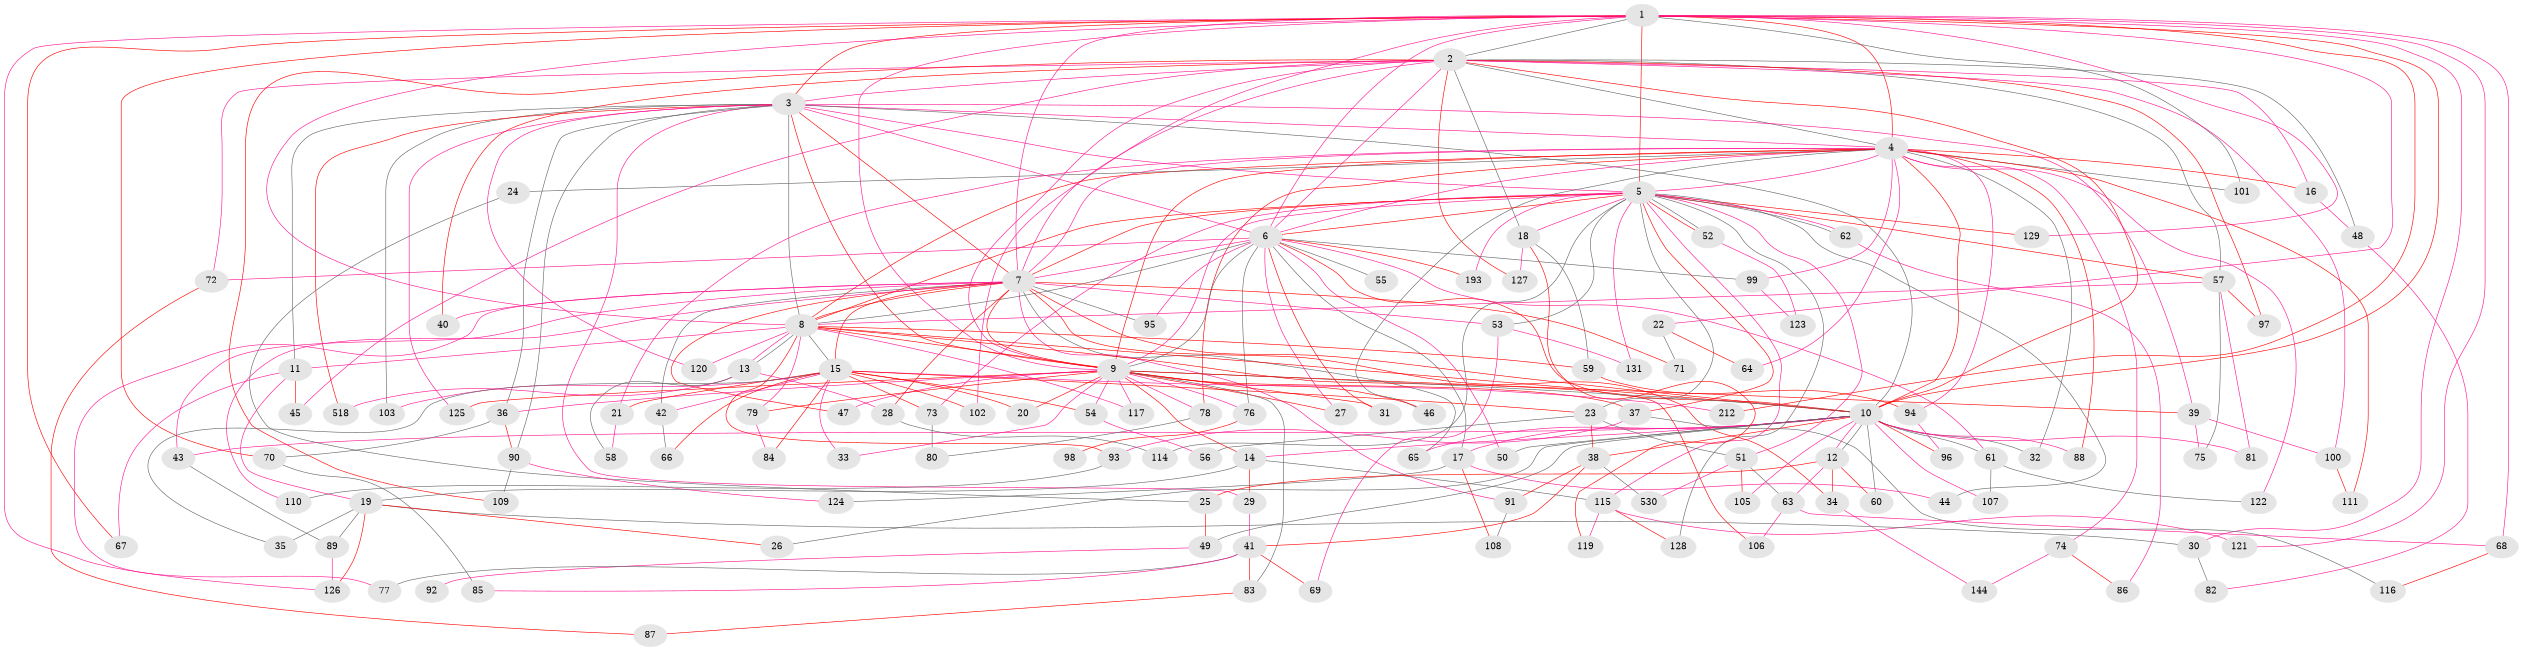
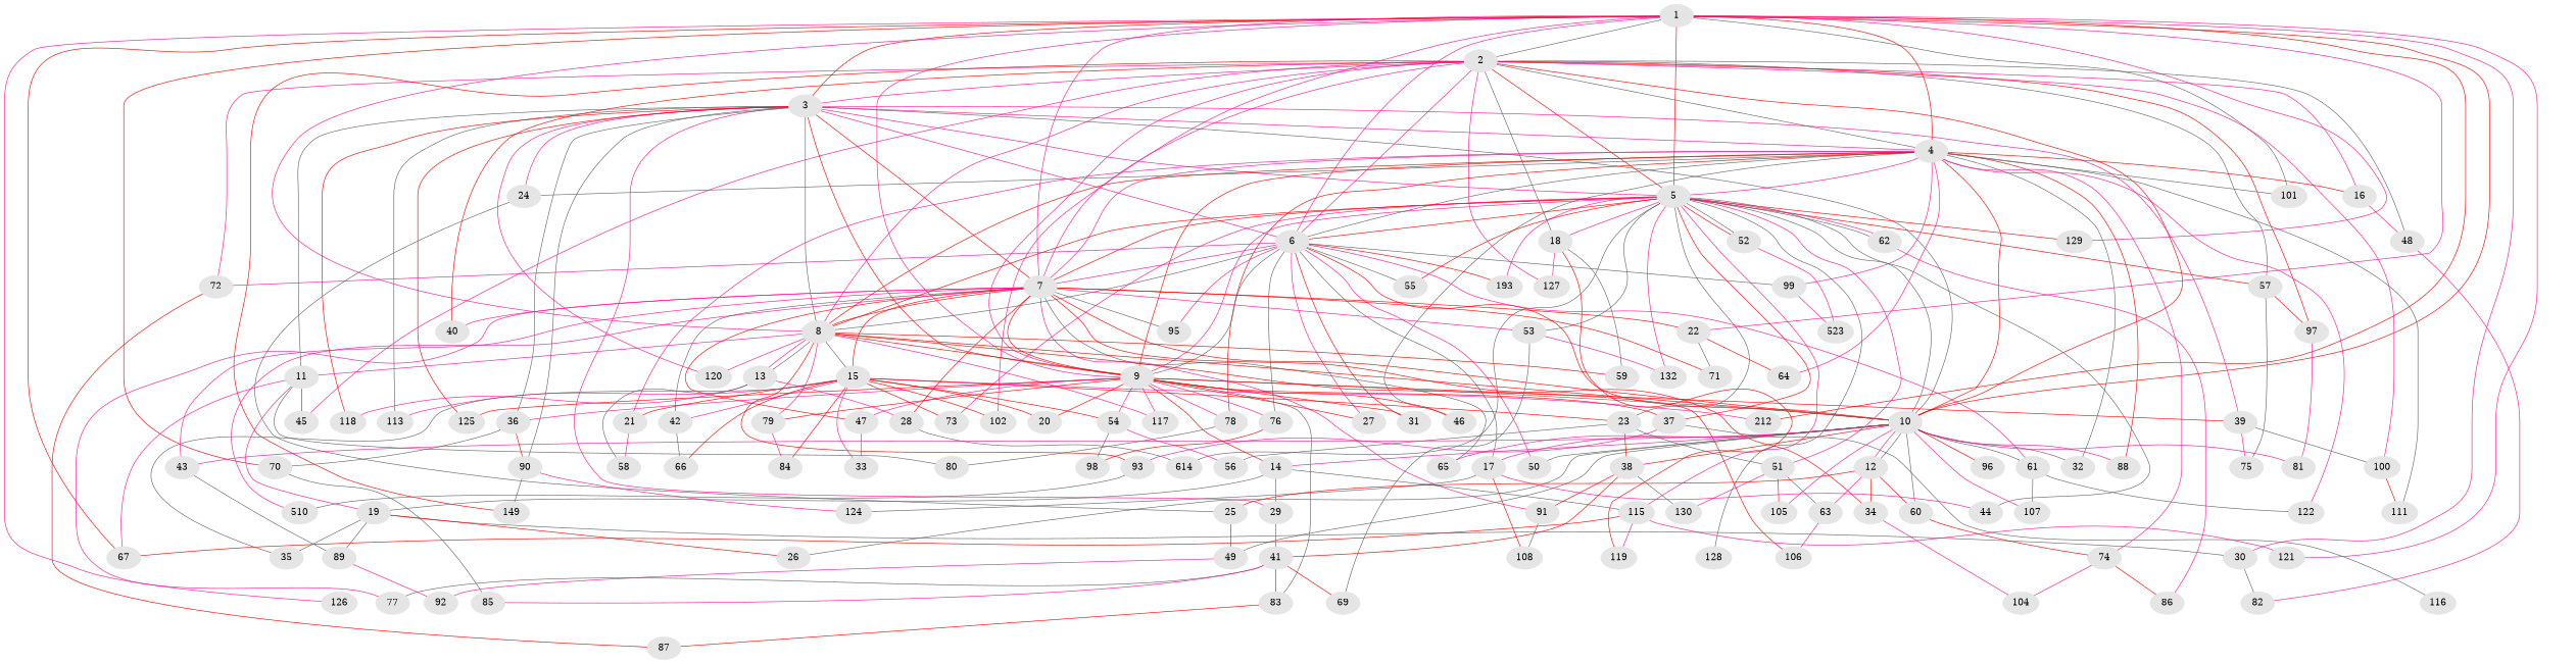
  graph {
    node [color=gray90 style=filled]
    edge [color=deeppink]
    1
    2
    3
    4
    5
    6
    7
    8
    9
    10
    22
    30
    67
-   68
    70
    101
    102
    n18 [label=212]
    121
    126
    129
    16
    18
    40
    45
    48
    57
    72
    97
    100
-   109
+   109 [label=149]
    127
    11
    24
    29
    36
    39
    90
-   103
-   118 [label=518]
+   103 [label=113]
+   118
    120
    125
    21
    32
    46
    64
    74
    78
    88
-   94
    99
    111
    122
    23
    37
    44
    51
    52
    53
    55
    62
    73
    n63 [label=193]
-   114
+   114 [label=614]
    115
    128
-   132 [label=131]
+   132
    17
    27
    31
    50
    61
    76
    95
    15
    28
    34
    42
    43
    47
    65
    71
    77
    91
-   110
+   110 [label=510]
    13
    59
    79
    93
    106
    117
    14
    20
    33
    54
    83
    12
    26
    38
    49
    60
    81
    96
    105
    107
    82
    116
    85
    119
    75
    87
    19
    25
    41
    124
    58
-   104 [label=144]
+   104
    86
    80
-   123
+   123 [label=523]
    56
    63
-   130 [label=530]
+   130
    69
    108
    98
    35
    66
    84
    89
    92
    1 -- 2 [color=gray40]
    1 -- 3 [color=red]
    1 -- 4 [color=red]
    1 -- 5 [color=red]
    1 -- 6
    1 -- 7
    1 -- 8
    1 -- 9
    1 -- 10 [color=red]
    1 -- 22
    1 -- 30
    1 -- 67 [color=red]
-   1 -- 68
    1 -- 70 [color=red]
    1 -- 101 [color=gray40]
    1 -- 102
    1 -- n18 [color=red]
    1 -- 121
    1 -- 126
    1 -- 129
    2 -- 3
    2 -- 4 [color=gray40]
+   2 -- 5 [color=red]
    2 -- 6
    2 -- 7
-   57 -- 8
+   2 -- 8
    2 -- 9
    2 -- 10 [color=red]
    2 -- 16
    2 -- 18 [color=gray40]
    2 -- 40 [color=red]
    2 -- 45
    2 -- 48 [color=gray40]
    2 -- 57 [color=gray40]
    2 -- 72
    2 -- 97 [color=red]
    2 -- 100
    2 -- 109 [color=red]
-   2 -- 127 [color=red]
+   2 -- 127
    3 -- 4
    3 -- 5
    3 -- 6
    3 -- 7 [color=red]
    3 -- 8 [color=gray40]
    3 -- 9 [color=red]
    3 -- 10 [color=gray40]
    3 -- 11 [color=gray40]
+   3 -- 24
    3 -- 29
    3 -- 36 [color=gray40]
    3 -- 39
    3 -- 90 [color=gray40]
    3 -- 103 [color=gray40]
    3 -- 118 [color=red]
    3 -- 120
-   3 -- 125
+   3 -- 125 [color=red]
    4 -- 5
-   4 -- 6
+   4 -- 6 [color=gray40]
    4 -- 7
    4 -- 8 [color=red]
    4 -- 9 [color=red]
    4 -- 10 [color=red]
    4 -- 101 [color=gray40]
    4 -- 16 [color=red]
    4 -- 24 [color=gray40]
    4 -- 21
    4 -- 32 [color=gray40]
    4 -- 46 [color=gray40]
    4 -- 64
    4 -- 74
    4 -- 78 [color=red]
    4 -- 88 [color=red]
-   4 -- 94
    4 -- 99
-   4 -- 111 [color=red]
+   4 -- 111 [color=gray40]
    4 -- 122
    5 -- 6 [color=red]
    5 -- 7 [color=red]
    5 -- 8 [color=red]
    5 -- 9
+   5 -- 10 [color=gray40]
    5 -- 129 [color=red]
    5 -- 18
    5 -- 57 [color=red]
    5 -- 23 [color=gray40]
    5 -- 37 [color=red]
    5 -- 44 [color=gray40]
    5 -- 51
    5 -- 52 [color=red]
    5 -- 52 [color=gray40]
    5 -- 53 [color=gray40]
+   5 -- 55 [color=red]
    5 -- 62 [color=gray40]
    5 -- 62
    5 -- 73
    5 -- n63
    5 -- 114 [color=gray40]
    5 -- 115
    5 -- 128 [color=gray40]
    5 -- 132
    6 -- 7
    6 -- 8 [color=gray40]
    6 -- 9 [color=gray40]
    6 -- 10 [color=red]
    6 -- 72
    6 -- 99 [color=gray40]
    6 -- 55 [color=gray40]
    6 -- n63 [color=red]
    6 -- 17 [color=gray40]
    6 -- 27
    6 -- 31 [color=red]
    6 -- 50
    6 -- 61
    6 -- 76 [color=gray40]
    6 -- 95
    7 -- 8 [color=red]
    7 -- 9 [color=red]
    7 -- 10 [color=red]
+   7 -- 22 [color=red]
    7 -- 40
    7 -- 53
    7 -- 95 [color=gray40]
    7 -- 15 [color=red]
    7 -- 28 [color=red]
    7 -- 34 [color=red]
    7 -- 42 [color=gray40]
    7 -- 43
    7 -- 47 [color=red]
    7 -- 65 [color=gray40]
    7 -- 71 [color=red]
    7 -- 77
    7 -- 91
    7 -- 110
    8 -- 9 [color=red]
    8 -- 10 [color=red]
    8 -- 11
    8 -- 120
    8 -- 15 [color=gray40]
    8 -- 13
    8 -- 13 [color=gray40]
    8 -- 59 [color=red]
    8 -- 79
    8 -- 93 [color=red]
    8 -- 106 [color=red]
    8 -- 117
    9 -- 10 [color=gray40]
    9 -- 36
    9 -- 39 [color=red]
    9 -- 125 [color=red]
    9 -- 46 [color=red]
    9 -- 78
    9 -- 37 [color=red]
    9 -- 27 [color=red]
    9 -- 31 [color=red]
    9 -- 76
    9 -- 47
    9 -- 79 [color=red]
    9 -- 117
    9 -- 14 [color=red]
    9 -- 20 [color=red]
-   9 -- 33
+   47 -- 33
    9 -- 54
    9 -- 83 [color=gray40]
    10 -- 32 [color=gray40]
    10 -- 88
    10 -- 17
    10 -- 50 [color=gray40]
    10 -- 61 [color=gray40]
    10 -- 43
    10 -- 65
    10 -- 14
    10 -- 12
    10 -- 12 [color=gray40]
    10 -- 26 [color=gray40]
    10 -- 38 [color=red]
    10 -- 49 [color=gray40]
    10 -- 60 [color=gray40]
    10 -- 81
    10 -- 96 [color=red]
    10 -- 105
    10 -- 107
    22 -- 64 [color=red]
    22 -- 71 [color=gray40]
    30 -- 82 [color=gray40]
-   68 -- 116 [color=red]
    70 -- 85 [color=gray40]
    16 -- 48
    18 -- 127
    18 -- 59 [color=gray40]
    18 -- 119 [color=red]
    48 -- 82
    57 -- 97 [color=red]
-   57 -- 81
+   97 -- 81
    57 -- 75 [color=gray40]
    72 -- 87 [color=red]
    100 -- 111 [color=red]
    11 -- 67
    11 -- 45 [color=red]
    11 -- 19
    24 -- 25 [color=gray40]
    29 -- 41
    36 -- 70 [color=gray40]
    36 -- 90 [color=red]
-   39 -- 100
+   39 -- 100 [color=gray40]
    39 -- 75
    90 -- 109 [color=gray40]
    90 -- 124
    21 -- 58
    74 -- 104
    74 -- 86 [color=red]
    78 -- 80 [color=gray40]
-   94 -- 96
    99 -- 123
    23 -- 51 [color=gray40]
    23 -- 38 [color=red]
    23 -- 56 [color=gray40]
    37 -- 93
    37 -- 116 [color=gray40]
    51 -- 105 [color=red]
    51 -- 63 [color=gray40]
    51 -- 130
    52 -- 123
    53 -- 132
-   53 -- 69
+   53 -- 69 [color=gray40]
    62 -- 86
-   73 -- 80 [color=gray40]
+   11 -- 80 [color=gray40]
    115 -- 121
-   115 -- 128 [color=red]
+   115 -- 67 [color=red]
    115 -- 119
    17 -- 44
    17 -- 124 [color=gray40]
    17 -- 108 [color=red]
    61 -- 122 [color=gray40]
    61 -- 107 [color=gray40]
    76 -- 98 [color=red]
    15 -- 102 [color=red]
    15 -- n18
    15 -- 103
    15 -- 21 [color=red]
    15 -- 23 [color=red]
    15 -- 73 [color=red]
    15 -- 42
    15 -- 20 [color=red]
    15 -- 33
    15 -- 54 [color=red]
    15 -- 35 [color=gray40]
    15 -- 66 [color=red]
    15 -- 84 [color=red]
    28 -- 114 [color=gray40]
    34 -- 104
    42 -- 66 [color=gray40]
    43 -- 89 [color=gray40]
    91 -- 108 [color=gray40]
    13 -- 118
    13 -- 28
    13 -- 58 [color=gray40]
-   59 -- 94 [color=red]
    79 -- 84
    93 -- 110 [color=gray40]
-   14 -- 29 [color=red]
+   14 -- 29 [color=gray40]
    14 -- 115 [color=gray40]
    14 -- 19 [color=gray40]
    54 -- 56
+   54 -- 98 [color=gray40]
    83 -- 87 [color=red]
    12 -- 34 [color=red]
    12 -- 60 [color=red]
    12 -- 25 [color=red]
    12 -- 63
    38 -- 91 [color=red]
    38 -- 41 [color=red]
    38 -- 130 [color=gray40]
    49 -- 92
+   60 -- 74 [color=red]
    19 -- 30 [color=gray40]
-   19 -- 126 [color=red]
    19 -- 26 [color=red]
    19 -- 35 [color=gray40]
    19 -- 89 [color=gray40]
    25 -- 49 [color=red]
    41 -- 77 [color=gray40]
    41 -- 83 [color=red]
    41 -- 85
    41 -- 69 [color=red]
-   63 -- 68
    63 -- 106
-   89 -- 126
+   89 -- 92
  }
